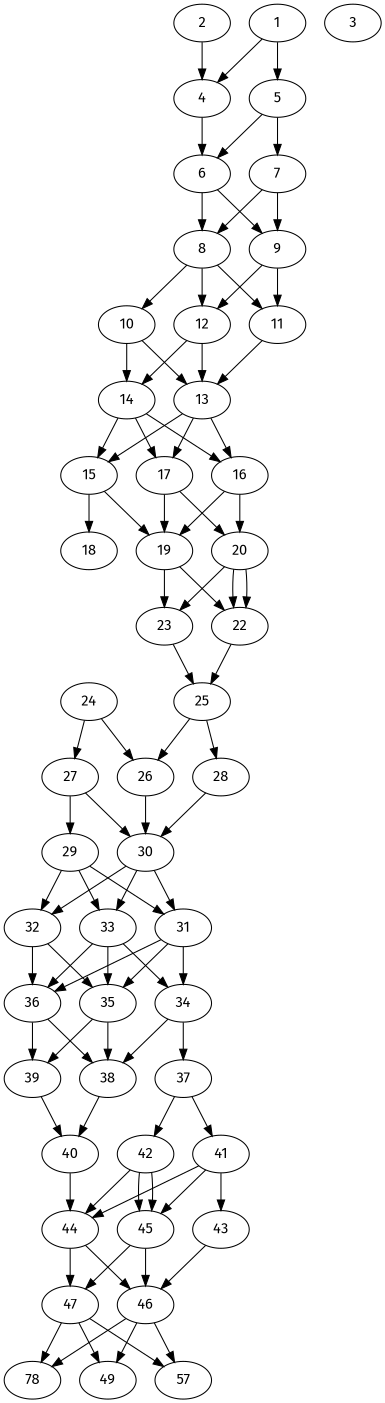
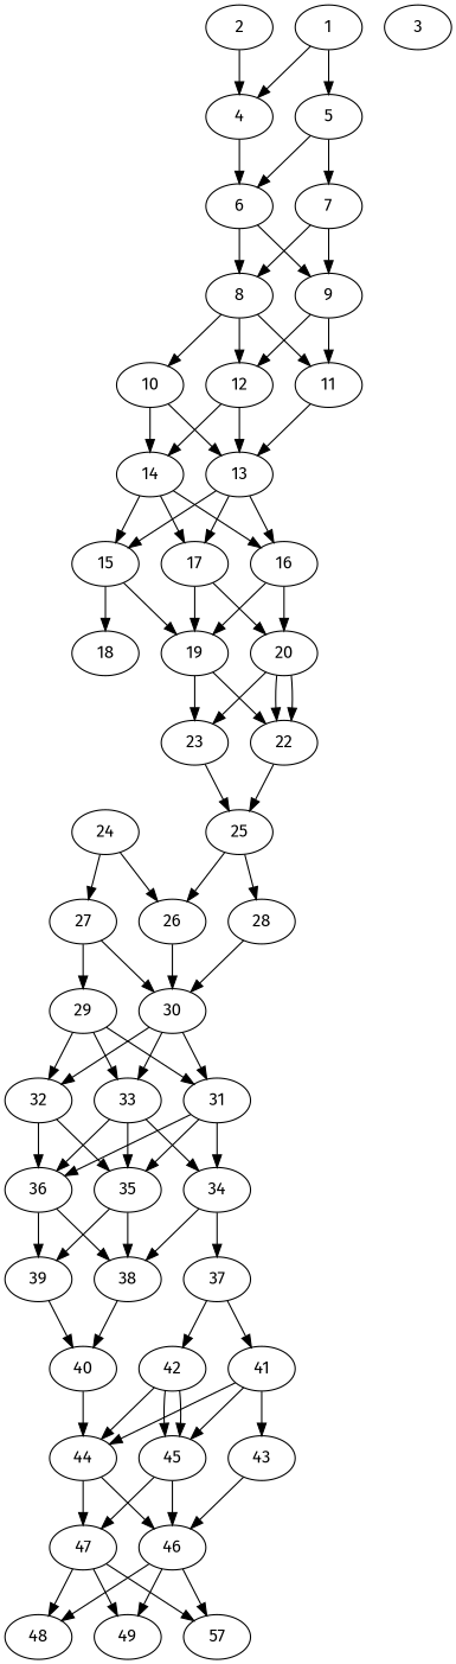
  digraph {
    fontname="Fira Sans"
    node [alpha=0.16 fontname="Fira Sans"]
    edge [fontname="Fira Sans"]
    1 [alpha=0.18 expect_size=18314240]
    4 [alpha=0.10 expect_size=49868800]
    5 [alpha=0.14 expect_size=43333632]
    6 [alpha=0.15 expect_size=18126848]
    7 [alpha=0.12 expect_size=8218624]
    8 [alpha=0.19 expect_size=20915200]
    9 [expect_size=49656832]
    2 [alpha=0.02 expect_size=25872384]
    3 [alpha=0.20 expect_size=15898624]
    10 [alpha=0.00 expect_size=38630400]
    11 [alpha=0.14 expect_size=33054720]
    12 [alpha=0.17 expect_size=27926528]
    13 [alpha=0.15 expect_size=32657408]
    14 [expect_size=31814656]
    15 [alpha=0.06 expect_size=8428544]
    16 [alpha=0.14 expect_size=40584192]
    17 [expect_size=29819904]
    18 [alpha=0.15 expect_size=9852928]
    19 [alpha=0.11 expect_size=7518208]
    20 [alpha=0.20 expect_size=44347392]
    22 [expect_size=30396416]
    23 [alpha=0.04 expect_size=22412288]
    25 [alpha=0.12 expect_size=48691200]
    24 [alpha=0.10 expect_size=10212352]
    26 [alpha=0.00 expect_size=14777344]
    27 [alpha=0.09 expect_size=48667648]
    28 [alpha=0.05 expect_size=39107584]
    30 [alpha=0.08 expect_size=52423680]
    29 [alpha=0.20 expect_size=26465280]
    31 [alpha=0.09 expect_size=51303424]
    32 [alpha=0.19 expect_size=36177920]
    33 [alpha=0.01 expect_size=27675648]
    34 [alpha=0.14 expect_size=36453376]
    35 [alpha=0.08 expect_size=12765184]
    36 [alpha=0.17 expect_size=41888768]
    37 [alpha=0.17 expect_size=42335232]
    38 [alpha=0.19 expect_size=17082368]
    39 [alpha=0.02 expect_size=28988416]
    41 [alpha=0.17 expect_size=47793152]
    42 [alpha=0.04 expect_size=21519360]
    40 [alpha=0.01 expect_size=28096512]
    44 [alpha=0.14 expect_size=20900864]
    43 [alpha=0.18 expect_size=19145728]
    45 [alpha=0.09 expect_size=6169600]
    46 [alpha=0.07 expect_size=25325568]
    47 [alpha=0.04 expect_size=19338240]
-   48 [expect_size=12785664 label=78]
+   48 [expect_size=12785664]
    49 [expect_size=10277888]
    n49 [expect_size=14091264 label=57]
    1 -> 4
    1 -> 5
    4 -> 6
    5 -> 6
    5 -> 7
    6 -> 8
    6 -> 9
    7 -> 8
    7 -> 9
    8 -> 10
    8 -> 11
    8 -> 12
    9 -> 11
    9 -> 12
    2 -> 4
    10 -> 13
    10 -> 14
    11 -> 13
    12 -> 13
    12 -> 14
    13 -> 15
    13 -> 16
    13 -> 17
    14 -> 15
    14 -> 16
    14 -> 17
    15 -> 18
    15 -> 19
    16 -> 19
    16 -> 20
    17 -> 19
    17 -> 20
    19 -> 22
    19 -> 23
    20 -> 22
    20 -> 22
    20 -> 23
    22 -> 25
    23 -> 25
    25 -> 26
    25 -> 28
    24 -> 26
    24 -> 27
    26 -> 30
    27 -> 30
    27 -> 29
    28 -> 30
    30 -> 31
    30 -> 32
    30 -> 33
    29 -> 31
    29 -> 32
    29 -> 33
    31 -> 34
    31 -> 35
    31 -> 36
    32 -> 35
    32 -> 36
    33 -> 34
    33 -> 35
    33 -> 36
    34 -> 37
    34 -> 38
    35 -> 38
    35 -> 39
    36 -> 38
    36 -> 39
    37 -> 41
    37 -> 42
    38 -> 40
    39 -> 40
    41 -> 44
    41 -> 43
    41 -> 45
    42 -> 44
    42 -> 45
    42 -> 45
    40 -> 44
    44 -> 46
    44 -> 47
    43 -> 46
    45 -> 46
    45 -> 47
    46 -> 48
    46 -> 49
    46 -> n49
    47 -> 48
    47 -> 49
    47 -> n49
  }
